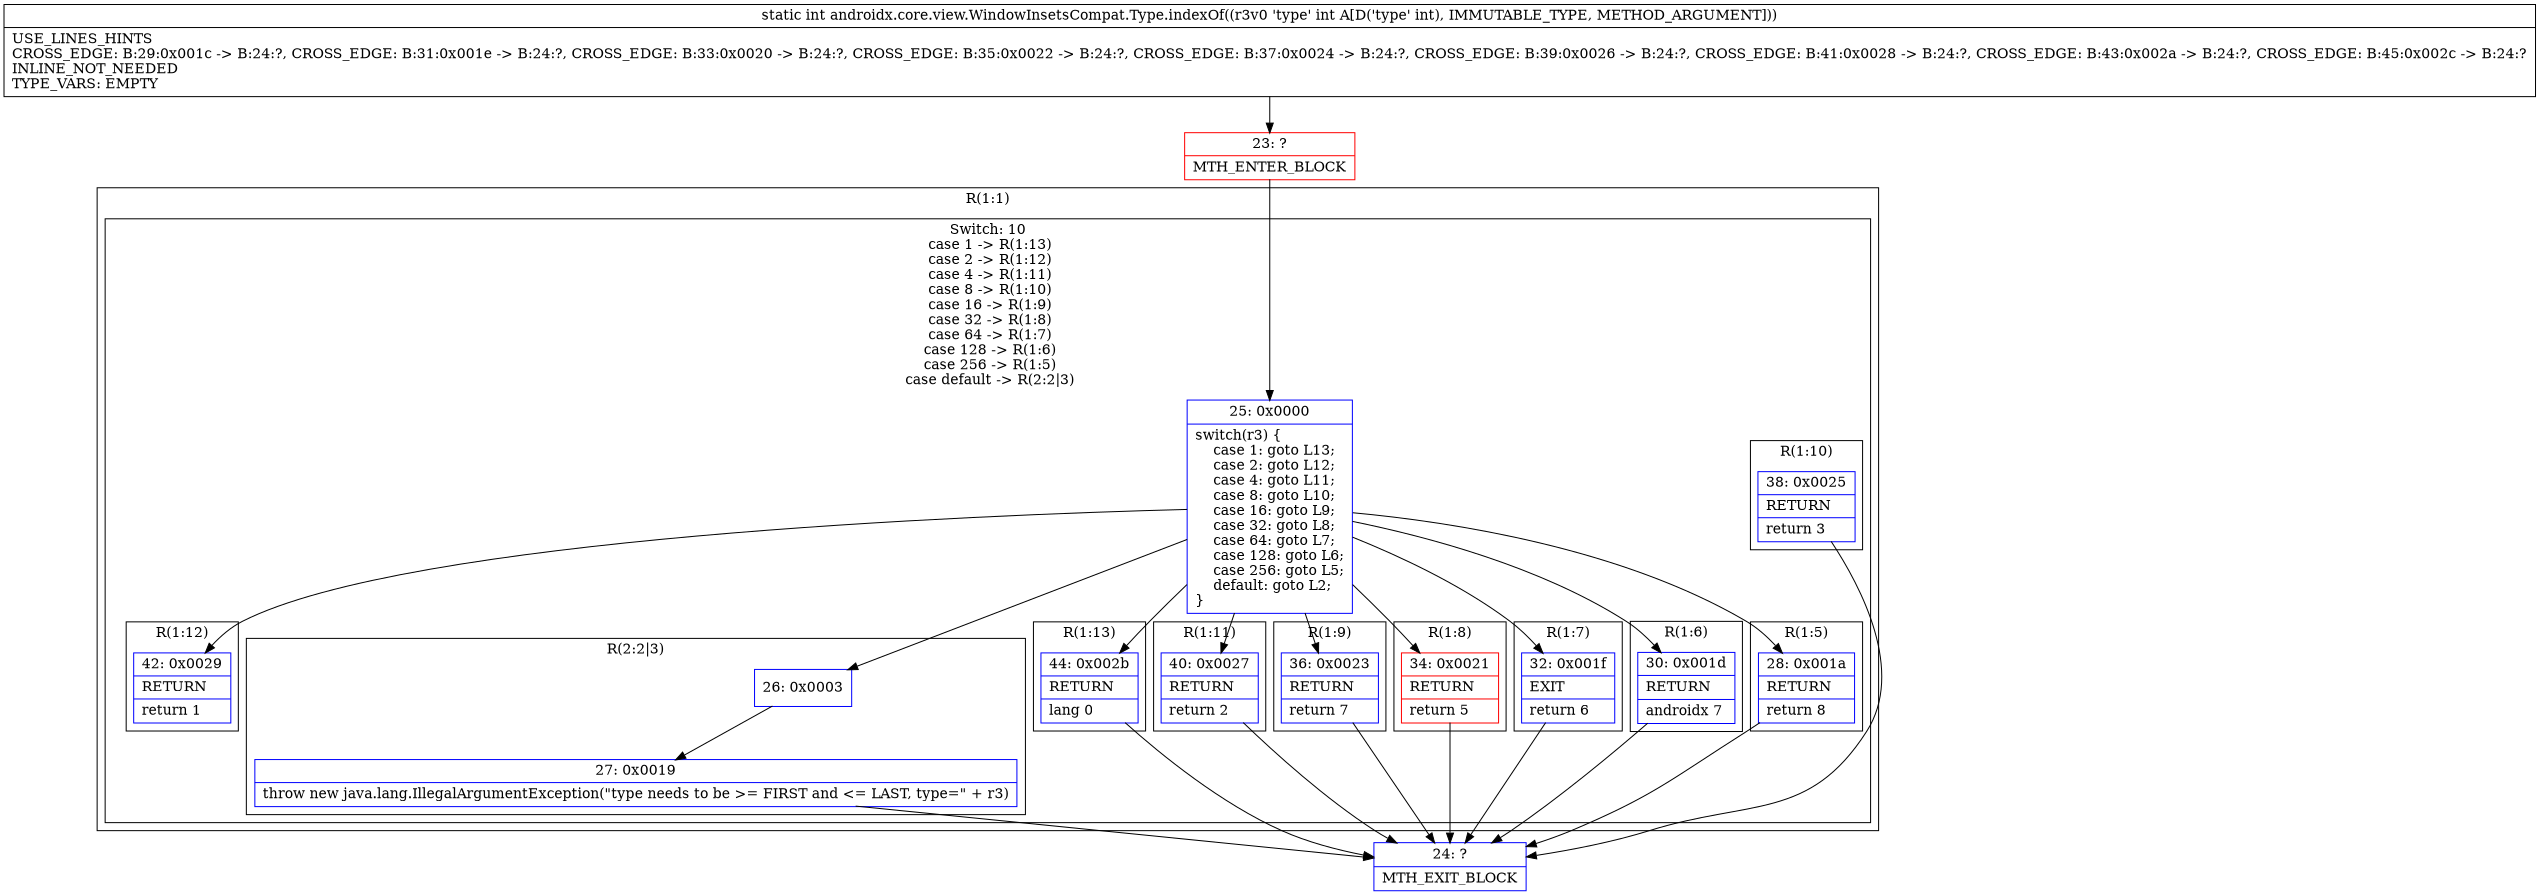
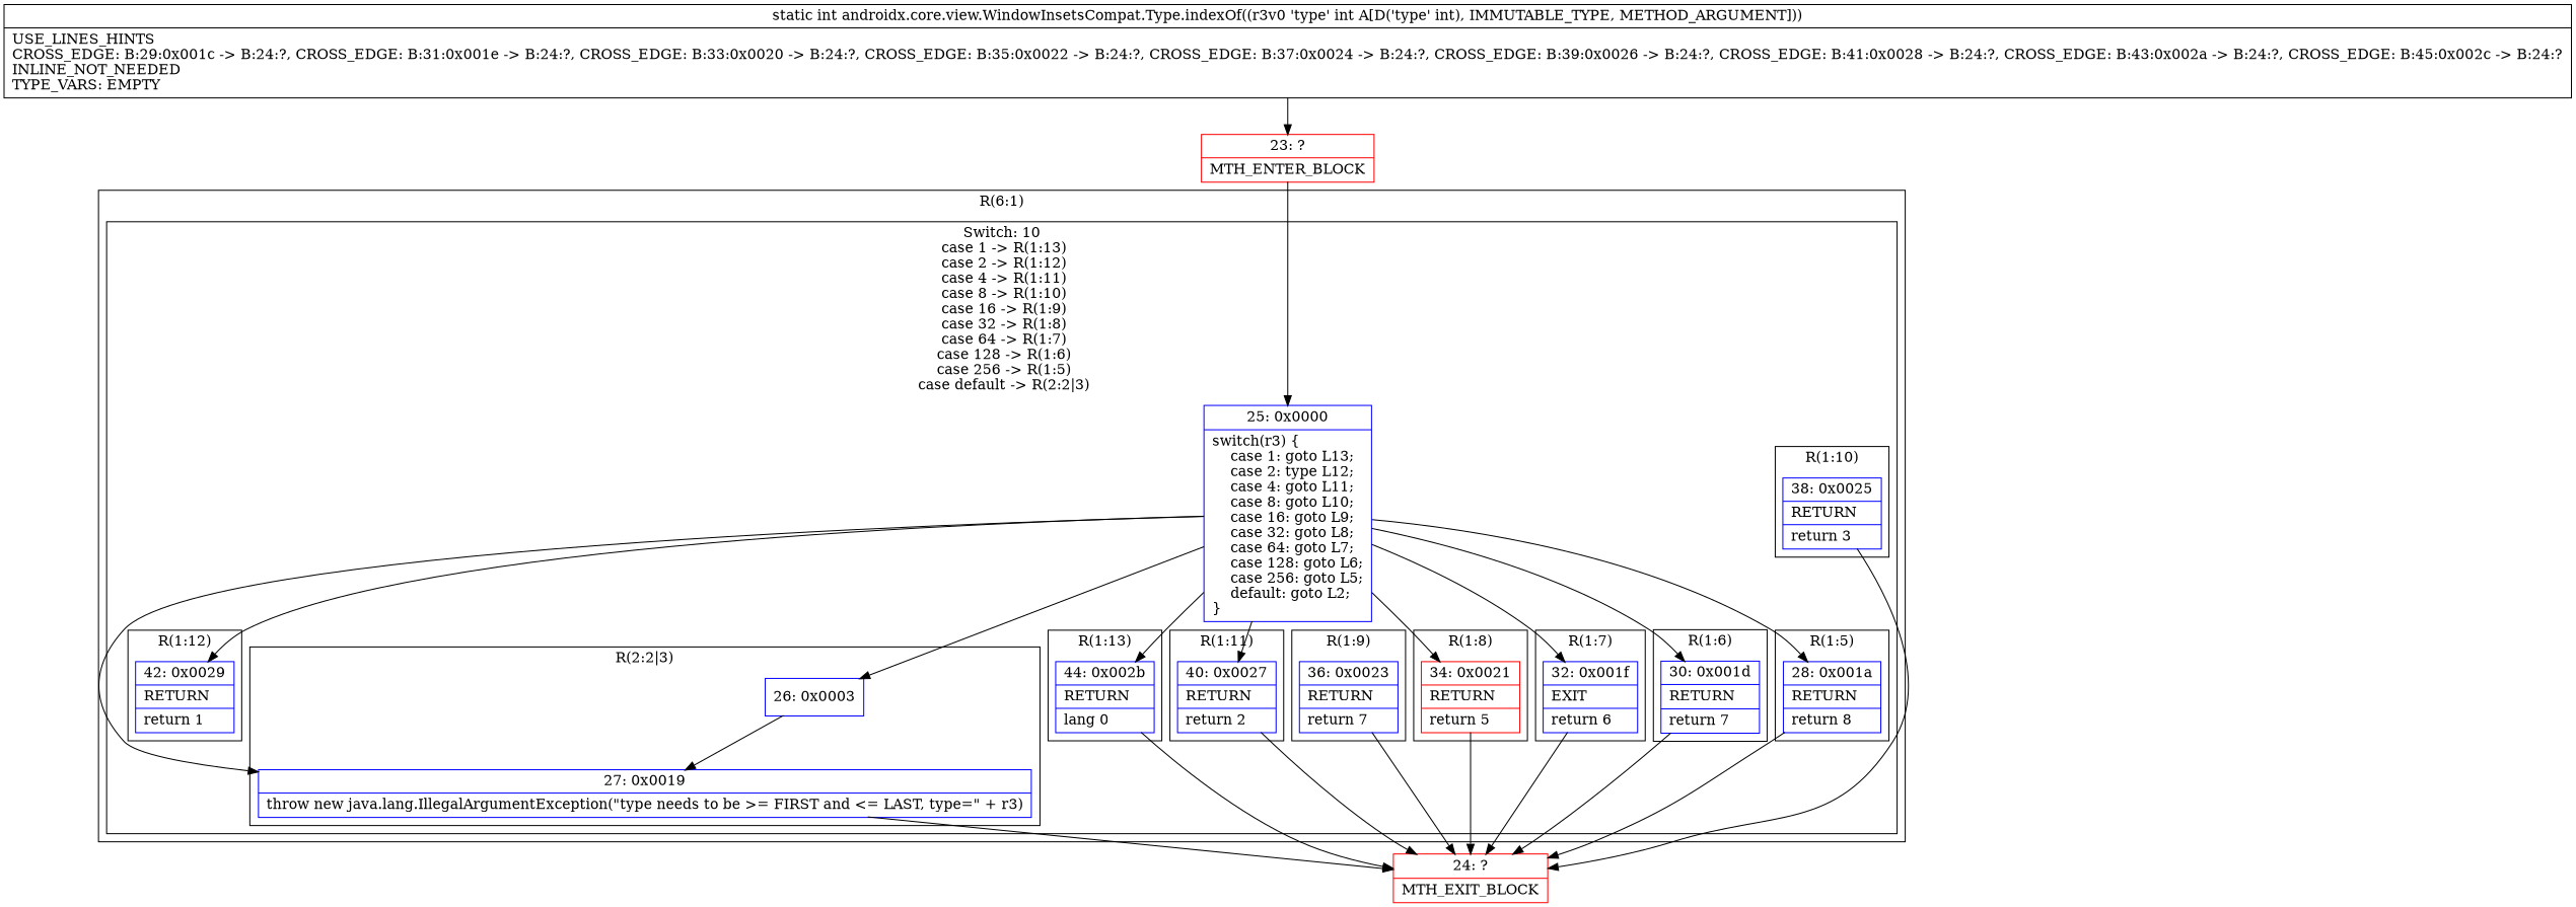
  digraph {
    node [color=blue shape=record]
    n1 [label="{44\:\ 0x002b|RETURN\l|lang 0\l}"]
    n2 [label="{42\:\ 0x0029|RETURN\l|return 1\l}"]
    n3 [label="{40\:\ 0x0027|RETURN\l|return 2\l}"]
    n4 [label="{38\:\ 0x0025|RETURN\l|return 3\l}"]
    n5 [label="{36\:\ 0x0023|RETURN\l|return 7\l}"]
    n6 [color=red label="{34\:\ 0x0021|RETURN\l|return 5\l}"]
    n7 [label="{32\:\ 0x001f|EXIT\l|return 6\l}"]
-   n8 [label="{30\:\ 0x001d|RETURN\l|androidx 7\l}"]
+   n8 [label="{30\:\ 0x001d|RETURN\l|return 7\l}"]
    n9 [label="{28\:\ 0x001a|RETURN\l|return 8\l}"]
    n10 [label="{26\:\ 0x0003}"]
    n11 [label="{27\:\ 0x0019|throw new java.lang.IllegalArgumentException(\"type needs to be \>= FIRST and \<= LAST, type=\" + r3)\l}"]
-   n12 [label="{25\:\ 0x0000|switch(r3) \{\l    case 1: goto L13;\l    case 2: goto L12;\l    case 4: goto L11;\l    case 8: goto L10;\l    case 16: goto L9;\l    case 32: goto L8;\l    case 64: goto L7;\l    case 128: goto L6;\l    case 256: goto L5;\l    default: goto L2;\l\}\l}"]
-   n13 [label="{24\:\ ?|MTH_EXIT_BLOCK\l}"]
+   n12 [label="{25\:\ 0x0000|switch(r3) \{\l    case 1: goto L13;\l    case 2: type L12;\l    case 4: goto L11;\l    case 8: goto L10;\l    case 16: goto L9;\l    case 32: goto L8;\l    case 64: goto L7;\l    case 128: goto L6;\l    case 256: goto L5;\l    default: goto L2;\l\}\l}"]
+   n13 [color=red label="{24\:\ ?|MTH_EXIT_BLOCK\l}"]
    n14 [color=red label="{23\:\ ?|MTH_ENTER_BLOCK\l}"]
    n15 [label="{static int androidx.core.view.WindowInsetsCompat.Type.indexOf((r3v0 'type' int A[D('type' int), IMMUTABLE_TYPE, METHOD_ARGUMENT]))  | USE_LINES_HINTS\lCROSS_EDGE: B:29:0x001c \-\> B:24:?, CROSS_EDGE: B:31:0x001e \-\> B:24:?, CROSS_EDGE: B:33:0x0020 \-\> B:24:?, CROSS_EDGE: B:35:0x0022 \-\> B:24:?, CROSS_EDGE: B:37:0x0024 \-\> B:24:?, CROSS_EDGE: B:39:0x0026 \-\> B:24:?, CROSS_EDGE: B:41:0x0028 \-\> B:24:?, CROSS_EDGE: B:43:0x002a \-\> B:24:?, CROSS_EDGE: B:45:0x002c \-\> B:24:?\lINLINE_NOT_NEEDED\lTYPE_VARS: EMPTY\l}" color=""]
    subgraph cluster_1 {
-     label="R(1:1)"
+     label="R(6:1)"
      subgraph cluster_2 {
        label="Switch: 10\n case 1 -> R(1:13)\n case 2 -> R(1:12)\n case 4 -> R(1:11)\n case 8 -> R(1:10)\n case 16 -> R(1:9)\n case 32 -> R(1:8)\n case 64 -> R(1:7)\n case 128 -> R(1:6)\n case 256 -> R(1:5)\n case default -> R(2:2|3)"
        n12
        subgraph cluster_3 {
          label="R(1:13)"
          n1
        }
        subgraph cluster_4 {
          label="R(1:12)"
          n2
        }
        subgraph cluster_5 {
          label="R(1:11)"
          n3
        }
        subgraph cluster_6 {
          label="R(1:10)"
          n4
        }
        subgraph cluster_7 {
          label="R(1:9)"
          n5
        }
        subgraph cluster_8 {
          label="R(1:8)"
          n6
        }
        subgraph cluster_9 {
          label="R(1:7)"
          n7
        }
        subgraph cluster_10 {
          label="R(1:6)"
          n8
        }
        subgraph cluster_11 {
          label="R(1:5)"
          n9
        }
        subgraph cluster_12 {
          label="R(2:2|3)"
          n10
          n11
        }
      }
    }
    n1 -> n13
    n3 -> n13
    n4 -> n13
    n5 -> n13
    n6 -> n13
    n7 -> n13
    n8 -> n13
    n9 -> n13
    n10 -> n11
    n11 -> n13
    n12 -> n1
    n12 -> n2
    n12 -> n3
-   n12 -> n5
+   n12 -> n11
    n12 -> n6
    n12 -> n7
    n12 -> n8
    n12 -> n9
    n12 -> n10
    n14 -> n12
    n15 -> n14
  }
